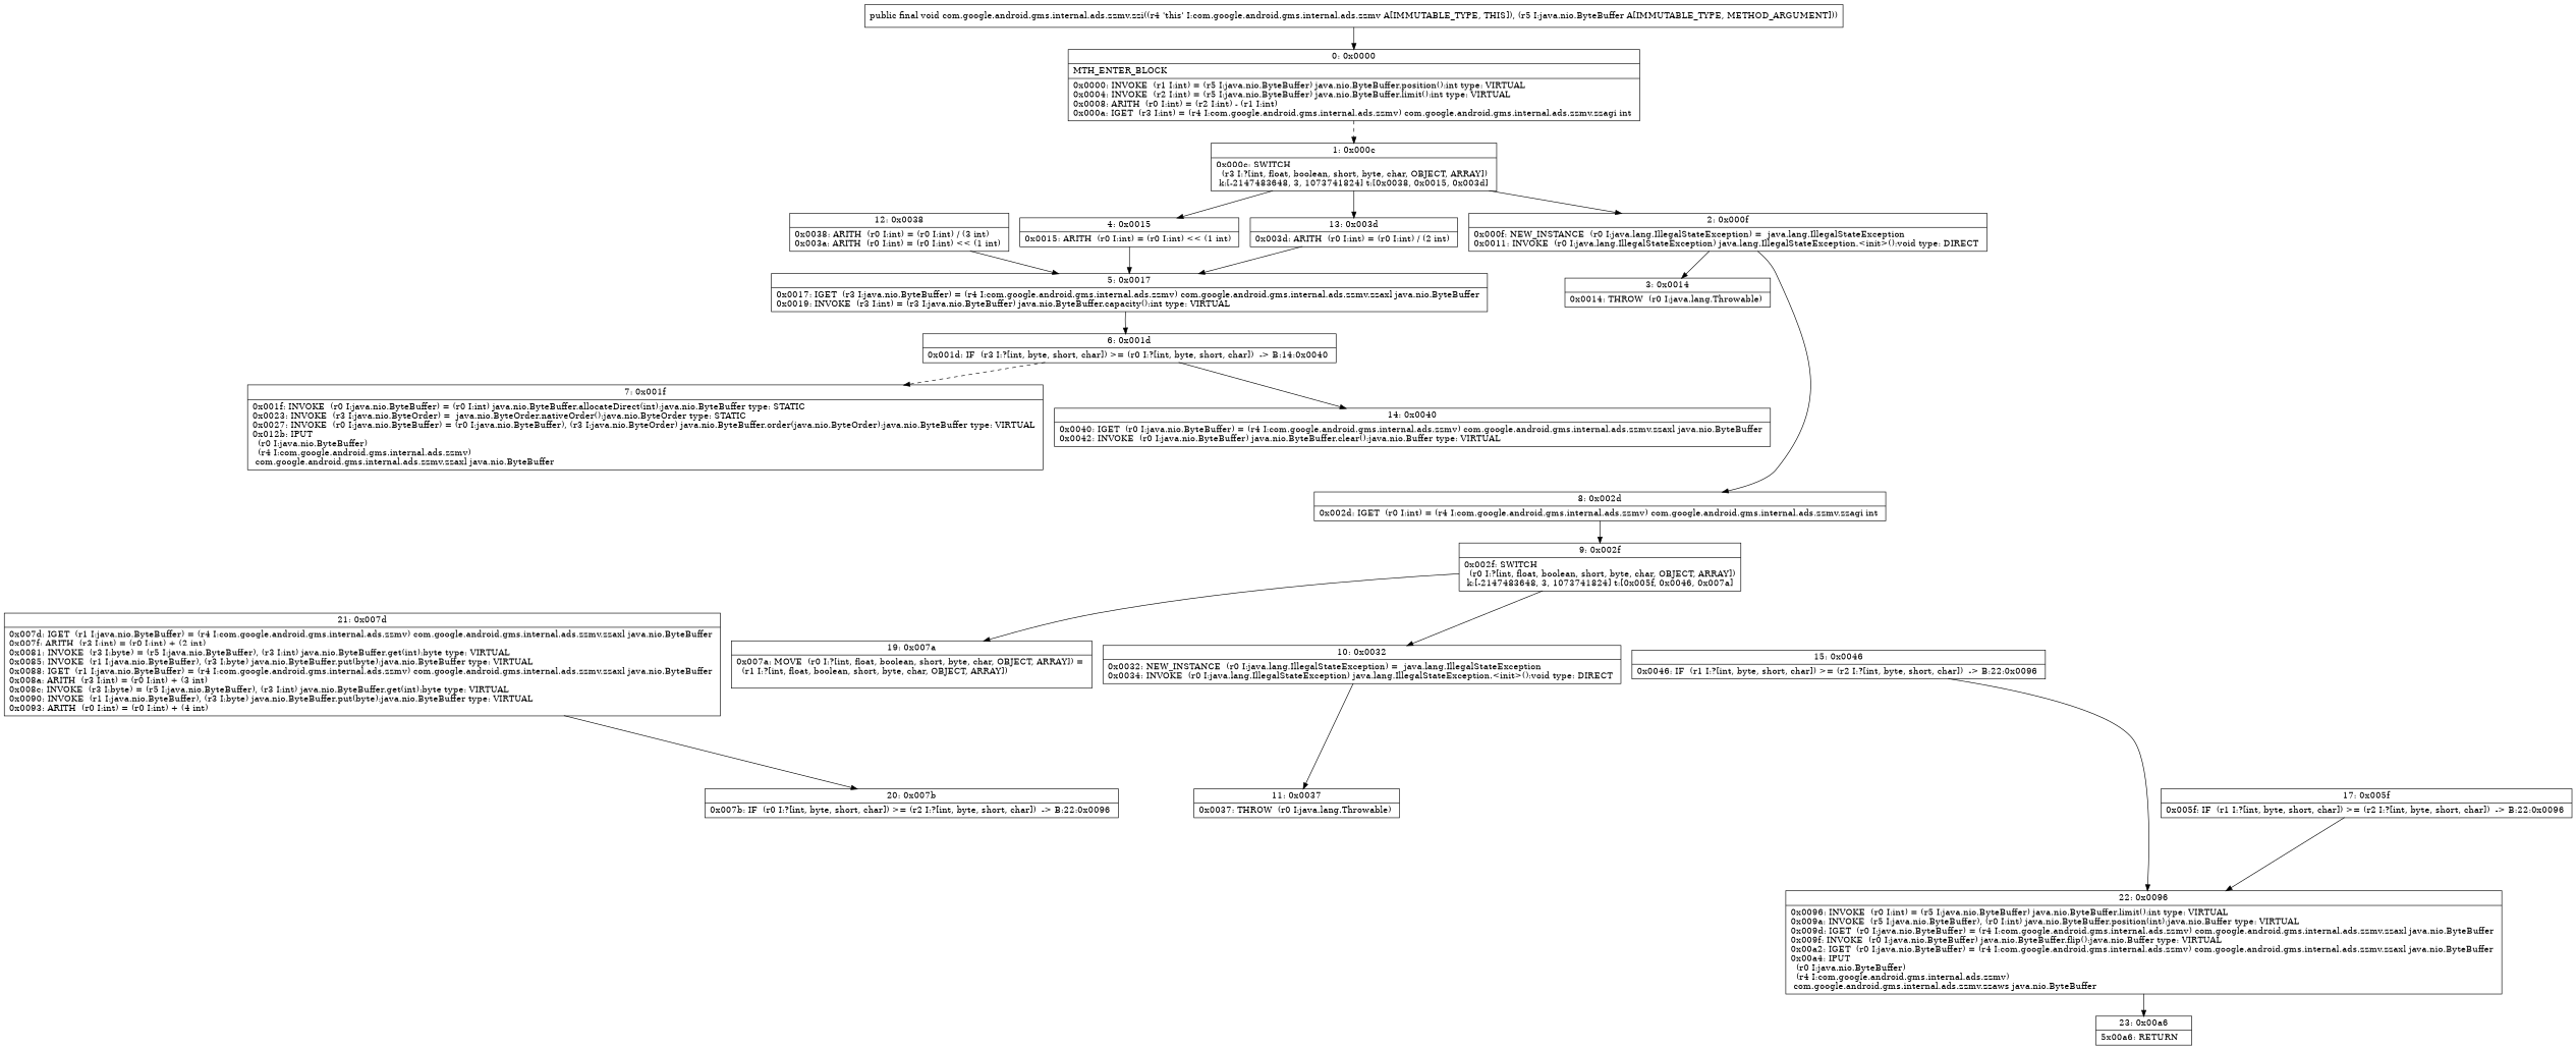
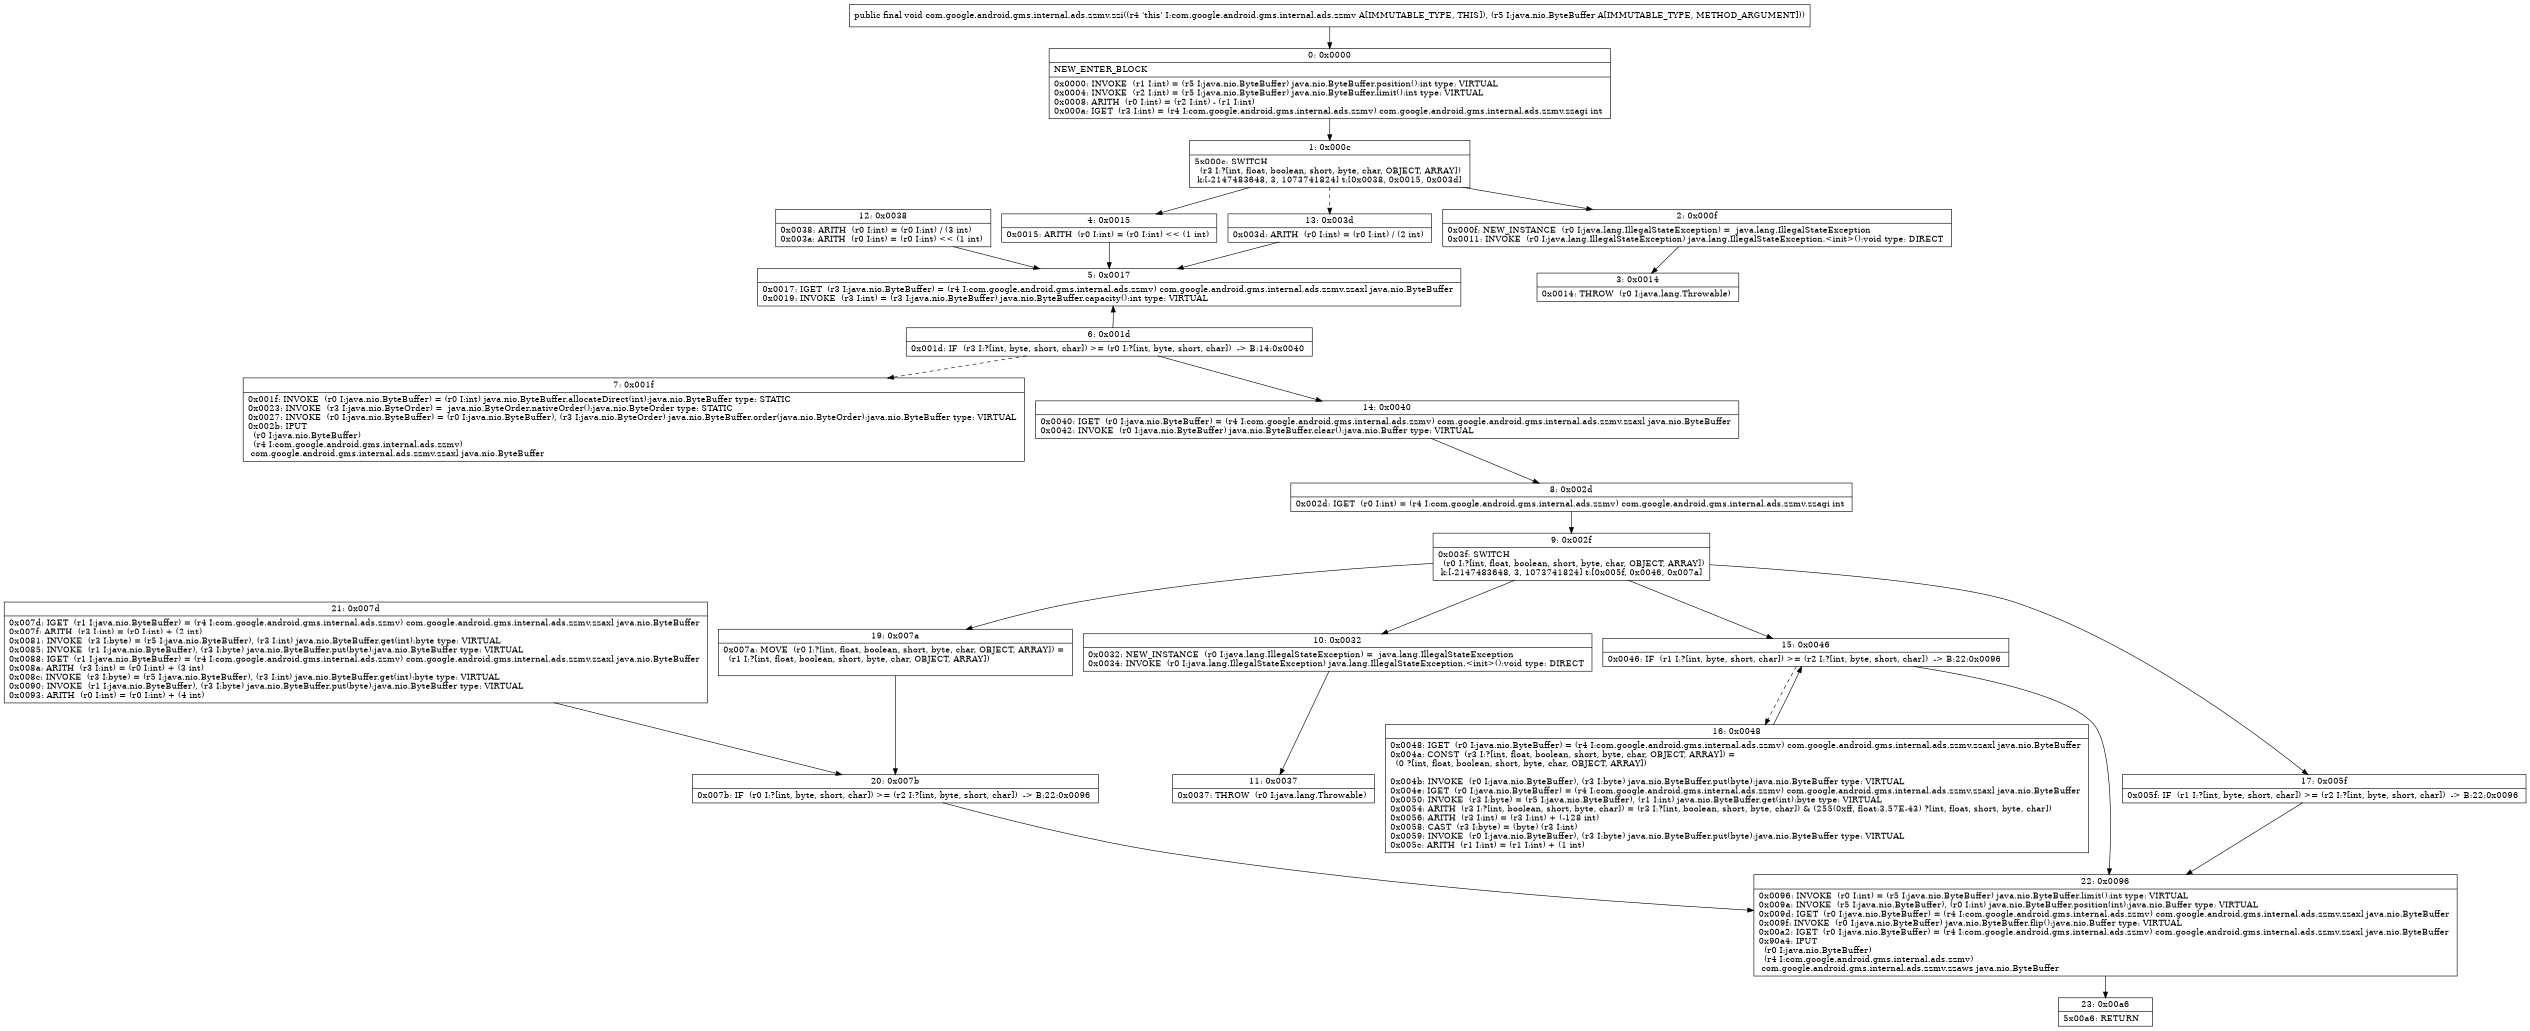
  digraph {
    node [shape=record]
-   n1 [label="{0\:\ 0x0000|MTH_ENTER_BLOCK\l|0x0000: INVOKE  (r1 I:int) = (r5 I:java.nio.ByteBuffer) java.nio.ByteBuffer.position():int type: VIRTUAL \l0x0004: INVOKE  (r2 I:int) = (r5 I:java.nio.ByteBuffer) java.nio.ByteBuffer.limit():int type: VIRTUAL \l0x0008: ARITH  (r0 I:int) = (r2 I:int) \- (r1 I:int) \l0x000a: IGET  (r3 I:int) = (r4 I:com.google.android.gms.internal.ads.zzmv) com.google.android.gms.internal.ads.zzmv.zzagi int \l}"]
-   n2 [label="{1\:\ 0x000c|0x000c: SWITCH  \l  (r3 I:?[int, float, boolean, short, byte, char, OBJECT, ARRAY])\l k:[\-2147483648, 3, 1073741824] t:[0x0038, 0x0015, 0x003d] \l}"]
+   n1 [label="{0\:\ 0x0000|NEW_ENTER_BLOCK\l|0x0000: INVOKE  (r1 I:int) = (r5 I:java.nio.ByteBuffer) java.nio.ByteBuffer.position():int type: VIRTUAL \l0x0004: INVOKE  (r2 I:int) = (r5 I:java.nio.ByteBuffer) java.nio.ByteBuffer.limit():int type: VIRTUAL \l0x0008: ARITH  (r0 I:int) = (r2 I:int) \- (r1 I:int) \l0x000a: IGET  (r3 I:int) = (r4 I:com.google.android.gms.internal.ads.zzmv) com.google.android.gms.internal.ads.zzmv.zzagi int \l}"]
+   n2 [label="{1\:\ 0x000c|5x000c: SWITCH  \l  (r3 I:?[int, float, boolean, short, byte, char, OBJECT, ARRAY])\l k:[\-2147483648, 3, 1073741824] t:[0x0038, 0x0015, 0x003d] \l}"]
    n3 [label="{2\:\ 0x000f|0x000f: NEW_INSTANCE  (r0 I:java.lang.IllegalStateException) =  java.lang.IllegalStateException \l0x0011: INVOKE  (r0 I:java.lang.IllegalStateException) java.lang.IllegalStateException.\<init\>():void type: DIRECT \l}"]
    n4 [label="{4\:\ 0x0015|0x0015: ARITH  (r0 I:int) = (r0 I:int) \<\< (1 int) \l}"]
    n5 [label="{13\:\ 0x003d|0x003d: ARITH  (r0 I:int) = (r0 I:int) \/ (2 int) \l}"]
    n6 [label="{3\:\ 0x0014|0x0014: THROW  (r0 I:java.lang.Throwable) \l}"]
    n7 [label="{5\:\ 0x0017|0x0017: IGET  (r3 I:java.nio.ByteBuffer) = (r4 I:com.google.android.gms.internal.ads.zzmv) com.google.android.gms.internal.ads.zzmv.zzaxl java.nio.ByteBuffer \l0x0019: INVOKE  (r3 I:int) = (r3 I:java.nio.ByteBuffer) java.nio.ByteBuffer.capacity():int type: VIRTUAL \l}"]
    n8 [label="{12\:\ 0x0038|0x0038: ARITH  (r0 I:int) = (r0 I:int) \/ (3 int) \l0x003a: ARITH  (r0 I:int) = (r0 I:int) \<\< (1 int) \l}"]
    n9 [label="{6\:\ 0x001d|0x001d: IF  (r3 I:?[int, byte, short, char]) \>= (r0 I:?[int, byte, short, char])  \-\> B:14:0x0040 \l}"]
-   n10 [label="{7\:\ 0x001f|0x001f: INVOKE  (r0 I:java.nio.ByteBuffer) = (r0 I:int) java.nio.ByteBuffer.allocateDirect(int):java.nio.ByteBuffer type: STATIC \l0x0023: INVOKE  (r3 I:java.nio.ByteOrder) =  java.nio.ByteOrder.nativeOrder():java.nio.ByteOrder type: STATIC \l0x0027: INVOKE  (r0 I:java.nio.ByteBuffer) = (r0 I:java.nio.ByteBuffer), (r3 I:java.nio.ByteOrder) java.nio.ByteBuffer.order(java.nio.ByteOrder):java.nio.ByteBuffer type: VIRTUAL \l0x012b: IPUT  \l  (r0 I:java.nio.ByteBuffer)\l  (r4 I:com.google.android.gms.internal.ads.zzmv)\l com.google.android.gms.internal.ads.zzmv.zzaxl java.nio.ByteBuffer \l}"]
+   n10 [label="{7\:\ 0x001f|0x001f: INVOKE  (r0 I:java.nio.ByteBuffer) = (r0 I:int) java.nio.ByteBuffer.allocateDirect(int):java.nio.ByteBuffer type: STATIC \l0x0023: INVOKE  (r3 I:java.nio.ByteOrder) =  java.nio.ByteOrder.nativeOrder():java.nio.ByteOrder type: STATIC \l0x0027: INVOKE  (r0 I:java.nio.ByteBuffer) = (r0 I:java.nio.ByteBuffer), (r3 I:java.nio.ByteOrder) java.nio.ByteBuffer.order(java.nio.ByteOrder):java.nio.ByteBuffer type: VIRTUAL \l0x002b: IPUT  \l  (r0 I:java.nio.ByteBuffer)\l  (r4 I:com.google.android.gms.internal.ads.zzmv)\l com.google.android.gms.internal.ads.zzmv.zzaxl java.nio.ByteBuffer \l}"]
    n11 [label="{14\:\ 0x0040|0x0040: IGET  (r0 I:java.nio.ByteBuffer) = (r4 I:com.google.android.gms.internal.ads.zzmv) com.google.android.gms.internal.ads.zzmv.zzaxl java.nio.ByteBuffer \l0x0042: INVOKE  (r0 I:java.nio.ByteBuffer) java.nio.ByteBuffer.clear():java.nio.Buffer type: VIRTUAL \l}"]
    n12 [label="{8\:\ 0x002d|0x002d: IGET  (r0 I:int) = (r4 I:com.google.android.gms.internal.ads.zzmv) com.google.android.gms.internal.ads.zzmv.zzagi int \l}"]
-   n13 [label="{9\:\ 0x002f|0x002f: SWITCH  \l  (r0 I:?[int, float, boolean, short, byte, char, OBJECT, ARRAY])\l k:[\-2147483648, 3, 1073741824] t:[0x005f, 0x0046, 0x007a] \l}"]
+   n13 [label="{9\:\ 0x002f|0x003f: SWITCH  \l  (r0 I:?[int, float, boolean, short, byte, char, OBJECT, ARRAY])\l k:[\-2147483648, 3, 1073741824] t:[0x005f, 0x0046, 0x007a] \l}"]
    n14 [label="{10\:\ 0x0032|0x0032: NEW_INSTANCE  (r0 I:java.lang.IllegalStateException) =  java.lang.IllegalStateException \l0x0034: INVOKE  (r0 I:java.lang.IllegalStateException) java.lang.IllegalStateException.\<init\>():void type: DIRECT \l}"]
    n15 [label="{15\:\ 0x0046|0x0046: IF  (r1 I:?[int, byte, short, char]) \>= (r2 I:?[int, byte, short, char])  \-\> B:22:0x0096 \l}"]
    n16 [label="{17\:\ 0x005f|0x005f: IF  (r1 I:?[int, byte, short, char]) \>= (r2 I:?[int, byte, short, char])  \-\> B:22:0x0096 \l}"]
    n17 [label="{19\:\ 0x007a|0x007a: MOVE  (r0 I:?[int, float, boolean, short, byte, char, OBJECT, ARRAY]) = \l  (r1 I:?[int, float, boolean, short, byte, char, OBJECT, ARRAY])\l \l}"]
    n18 [label="{11\:\ 0x0037|0x0037: THROW  (r0 I:java.lang.Throwable) \l}"]
-   n20 [label="{22\:\ 0x0096|0x0096: INVOKE  (r0 I:int) = (r5 I:java.nio.ByteBuffer) java.nio.ByteBuffer.limit():int type: VIRTUAL \l0x009a: INVOKE  (r5 I:java.nio.ByteBuffer), (r0 I:int) java.nio.ByteBuffer.position(int):java.nio.Buffer type: VIRTUAL \l0x009d: IGET  (r0 I:java.nio.ByteBuffer) = (r4 I:com.google.android.gms.internal.ads.zzmv) com.google.android.gms.internal.ads.zzmv.zzaxl java.nio.ByteBuffer \l0x009f: INVOKE  (r0 I:java.nio.ByteBuffer) java.nio.ByteBuffer.flip():java.nio.Buffer type: VIRTUAL \l0x00a2: IGET  (r0 I:java.nio.ByteBuffer) = (r4 I:com.google.android.gms.internal.ads.zzmv) com.google.android.gms.internal.ads.zzmv.zzaxl java.nio.ByteBuffer \l0x00a4: IPUT  \l  (r0 I:java.nio.ByteBuffer)\l  (r4 I:com.google.android.gms.internal.ads.zzmv)\l com.google.android.gms.internal.ads.zzmv.zzaws java.nio.ByteBuffer \l}"]
+   n19 [label="{16\:\ 0x0048|0x0048: IGET  (r0 I:java.nio.ByteBuffer) = (r4 I:com.google.android.gms.internal.ads.zzmv) com.google.android.gms.internal.ads.zzmv.zzaxl java.nio.ByteBuffer \l0x004a: CONST  (r3 I:?[int, float, boolean, short, byte, char, OBJECT, ARRAY]) = \l  (0 ?[int, float, boolean, short, byte, char, OBJECT, ARRAY])\l \l0x004b: INVOKE  (r0 I:java.nio.ByteBuffer), (r3 I:byte) java.nio.ByteBuffer.put(byte):java.nio.ByteBuffer type: VIRTUAL \l0x004e: IGET  (r0 I:java.nio.ByteBuffer) = (r4 I:com.google.android.gms.internal.ads.zzmv) com.google.android.gms.internal.ads.zzmv.zzaxl java.nio.ByteBuffer \l0x0050: INVOKE  (r3 I:byte) = (r5 I:java.nio.ByteBuffer), (r1 I:int) java.nio.ByteBuffer.get(int):byte type: VIRTUAL \l0x0054: ARITH  (r3 I:?[int, boolean, short, byte, char]) = (r3 I:?[int, boolean, short, byte, char]) & (255(0xff, float:3.57E\-43) ?[int, float, short, byte, char]) \l0x0056: ARITH  (r3 I:int) = (r3 I:int) + (\-128 int) \l0x0058: CAST  (r3 I:byte) = (byte) (r3 I:int) \l0x0059: INVOKE  (r0 I:java.nio.ByteBuffer), (r3 I:byte) java.nio.ByteBuffer.put(byte):java.nio.ByteBuffer type: VIRTUAL \l0x005c: ARITH  (r1 I:int) = (r1 I:int) + (1 int) \l}"]
+   n20 [label="{22\:\ 0x0096|0x0096: INVOKE  (r0 I:int) = (r5 I:java.nio.ByteBuffer) java.nio.ByteBuffer.limit():int type: VIRTUAL \l0x009a: INVOKE  (r5 I:java.nio.ByteBuffer), (r0 I:int) java.nio.ByteBuffer.position(int):java.nio.Buffer type: VIRTUAL \l0x009d: IGET  (r0 I:java.nio.ByteBuffer) = (r4 I:com.google.android.gms.internal.ads.zzmv) com.google.android.gms.internal.ads.zzmv.zzaxl java.nio.ByteBuffer \l0x009f: INVOKE  (r0 I:java.nio.ByteBuffer) java.nio.ByteBuffer.flip():java.nio.Buffer type: VIRTUAL \l0x00a2: IGET  (r0 I:java.nio.ByteBuffer) = (r4 I:com.google.android.gms.internal.ads.zzmv) com.google.android.gms.internal.ads.zzmv.zzaxl java.nio.ByteBuffer \l0x90a4: IPUT  \l  (r0 I:java.nio.ByteBuffer)\l  (r4 I:com.google.android.gms.internal.ads.zzmv)\l com.google.android.gms.internal.ads.zzmv.zzaws java.nio.ByteBuffer \l}"]
    n21 [label="{20\:\ 0x007b|0x007b: IF  (r0 I:?[int, byte, short, char]) \>= (r2 I:?[int, byte, short, char])  \-\> B:22:0x0096 \l}"]
    n22 [label="{23\:\ 0x00a6|5x00a6: RETURN   \l}"]
    n23 [label="{21\:\ 0x007d|0x007d: IGET  (r1 I:java.nio.ByteBuffer) = (r4 I:com.google.android.gms.internal.ads.zzmv) com.google.android.gms.internal.ads.zzmv.zzaxl java.nio.ByteBuffer \l0x007f: ARITH  (r3 I:int) = (r0 I:int) + (2 int) \l0x0081: INVOKE  (r3 I:byte) = (r5 I:java.nio.ByteBuffer), (r3 I:int) java.nio.ByteBuffer.get(int):byte type: VIRTUAL \l0x0085: INVOKE  (r1 I:java.nio.ByteBuffer), (r3 I:byte) java.nio.ByteBuffer.put(byte):java.nio.ByteBuffer type: VIRTUAL \l0x0088: IGET  (r1 I:java.nio.ByteBuffer) = (r4 I:com.google.android.gms.internal.ads.zzmv) com.google.android.gms.internal.ads.zzmv.zzaxl java.nio.ByteBuffer \l0x008a: ARITH  (r3 I:int) = (r0 I:int) + (3 int) \l0x008c: INVOKE  (r3 I:byte) = (r5 I:java.nio.ByteBuffer), (r3 I:int) java.nio.ByteBuffer.get(int):byte type: VIRTUAL \l0x0090: INVOKE  (r1 I:java.nio.ByteBuffer), (r3 I:byte) java.nio.ByteBuffer.put(byte):java.nio.ByteBuffer type: VIRTUAL \l0x0093: ARITH  (r0 I:int) = (r0 I:int) + (4 int) \l}"]
    n24 [label="{public final void com.google.android.gms.internal.ads.zzmv.zzi((r4 'this' I:com.google.android.gms.internal.ads.zzmv A[IMMUTABLE_TYPE, THIS]), (r5 I:java.nio.ByteBuffer A[IMMUTABLE_TYPE, METHOD_ARGUMENT])) }"]
-   n1 -> n2 [style=dashed]
+   n1 -> n2
    n2 -> n3
    n2 -> n4
-   n2 -> n5
+   n2 -> n5 [style=dashed]
    n3 -> n6
    n4 -> n7
    n5 -> n7
-   n7 -> n9
+   n9 -> n7
    n8 -> n7
    n9 -> n10 [style=dashed]
    n9 -> n11
-   n3 -> n12
+   n11 -> n12
    n12 -> n13
    n13 -> n14
+   n13 -> n15
+   n13 -> n16
    n13 -> n17
    n14 -> n18
+   n15 -> n19 [style=dashed]
    n15 -> n20
    n16 -> n20
+   n17 -> n21
+   n19 -> n15
    n20 -> n22
+   n21 -> n20
    n23 -> n21
    n24 -> n1
  }
